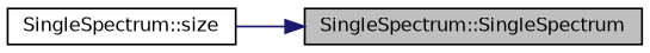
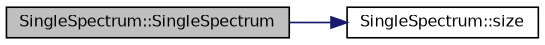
  digraph {
    rankdir=LR
    node [color=black fontname=Helvetica fontsize=10 shape=record style=filled]
    n1 [fillcolor=grey75 fontcolor=black height=0.2 label="SingleSpectrum::SingleSpectrum" width=0.4]
    n2 [fillcolor=white height=0.2 label="SingleSpectrum::size" width=0.4]
-   n2 -> n1 [color=midnightblue fontname=Helvetica fontsize=10 labelfontname=Helvetica labelfontsize=10 style=solid]
+   n1 -> n2 [color=midnightblue fontname=Helvetica fontsize=10 labelfontname=Helvetica labelfontsize=10 style=solid]
  }
